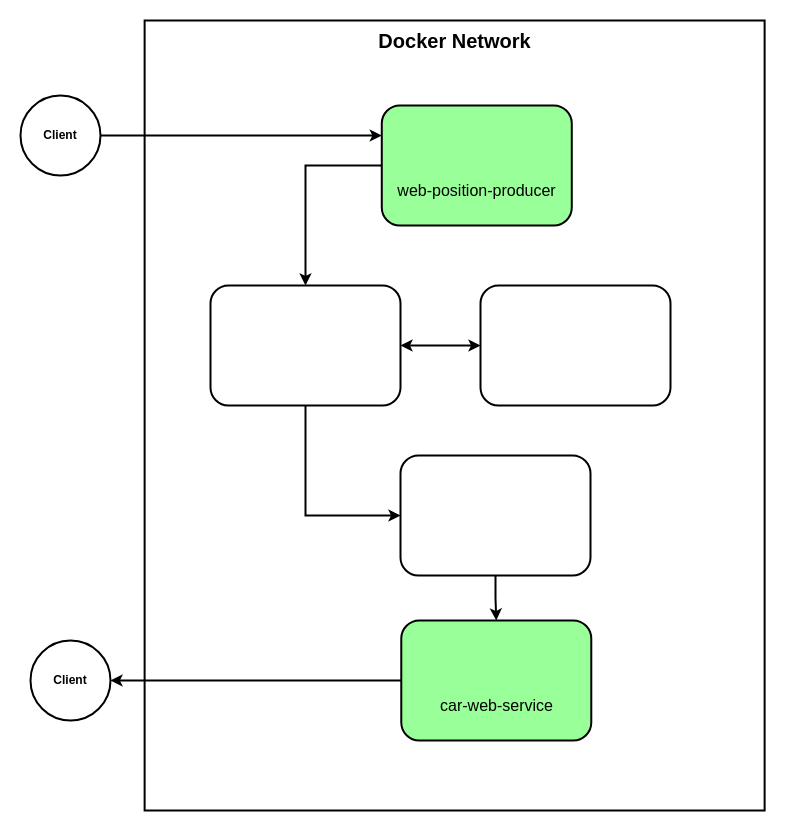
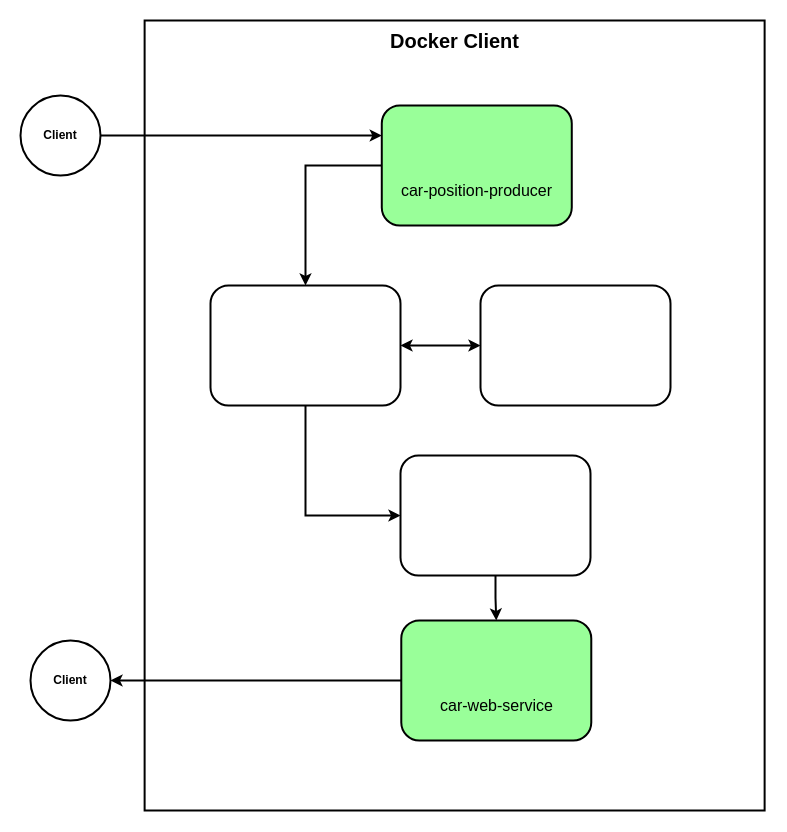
  <mxCell id="0" />
  <mxCell id="1" parent="0" />
  <mxCell id="2" value="" style="rounded=0;whiteSpace=wrap;html=1;fillColor=none;strokeWidth=2;" parent="1" vertex="1"><mxGeometry x="144.12" y="20" width="620" height="790" as="geometry" /></mxCell>
  <mxCell id="3" value="" style="rounded=1;whiteSpace=wrap;html=1;strokeWidth=2;" parent="1" vertex="1"><mxGeometry x="480" y="285" width="190" height="120" as="geometry" /></mxCell>
  <mxCell id="4" style="edgeStyle=orthogonalEdgeStyle;rounded=0;orthogonalLoop=1;jettySize=auto;html=1;exitX=0;exitY=0.5;exitDx=0;exitDy=0;entryX=1;entryY=0.5;entryDx=0;entryDy=0;strokeWidth=2;" parent="1" source="5" target="28" edge="1"><mxGeometry relative="1" as="geometry" /></mxCell>
  <mxCell id="5" value="" style="rounded=1;whiteSpace=wrap;html=1;fillColor=#99FF99;strokeWidth=2;" parent="1" vertex="1"><mxGeometry x="400.78" y="620" width="190" height="120" as="geometry" /></mxCell>
  <mxCell id="6" value="" style="shape=image;verticalLabelPosition=bottom;labelBackgroundColor=default;verticalAlign=top;aspect=fixed;imageAspect=0;image=https://bgasparotto.com/wp-content/uploads/2017/12/spring-boot-logo.png;" parent="1" vertex="1"><mxGeometry x="420.79" y="650" width="66.66" height="35" as="geometry" /></mxCell>
  <mxCell id="7" value="" style="shape=image;verticalLabelPosition=bottom;labelBackgroundColor=default;verticalAlign=top;aspect=fixed;imageAspect=0;image=https://www.tanaakk.com/wp-content/uploads/2021/11/Moby-logo.png;" parent="1" vertex="1"><mxGeometry x="520.79" y="640" width="55.78" height="40" as="geometry" /></mxCell>
  <mxCell id="8" style="edgeStyle=orthogonalEdgeStyle;rounded=0;orthogonalLoop=1;jettySize=auto;html=1;exitX=0;exitY=0.5;exitDx=0;exitDy=0;entryX=0.5;entryY=0;entryDx=0;entryDy=0;strokeWidth=2;" parent="1" source="9" target="17" edge="1"><mxGeometry relative="1" as="geometry" /></mxCell>
  <mxCell id="9" value="" style="rounded=1;whiteSpace=wrap;html=1;fillColor=#99FF99;strokeWidth=2;" parent="1" vertex="1"><mxGeometry x="381.28" y="105" width="190" height="120" as="geometry" /></mxCell>
  <mxCell id="10" value="" style="shape=image;verticalLabelPosition=bottom;labelBackgroundColor=default;verticalAlign=top;aspect=fixed;imageAspect=0;image=https://bgasparotto.com/wp-content/uploads/2017/12/spring-boot-logo.png;" parent="1" vertex="1"><mxGeometry x="406.29" y="130" width="66.66" height="35" as="geometry" /></mxCell>
  <mxCell id="11" value="" style="shape=image;verticalLabelPosition=bottom;labelBackgroundColor=default;verticalAlign=top;aspect=fixed;imageAspect=0;image=https://www.tanaakk.com/wp-content/uploads/2021/11/Moby-logo.png;" parent="1" vertex="1"><mxGeometry x="501.29" y="125" width="55.78" height="40" as="geometry" /></mxCell>
  <mxCell id="12" value="&lt;font style=&quot;font-size: 16px;&quot;&gt;car-web-service&lt;/font&gt;" style="text;html=1;align=center;verticalAlign=middle;resizable=0;points=[];autosize=1;strokeColor=none;fillColor=none;" parent="1" vertex="1"><mxGeometry x="425.79" y="690" width="140" height="30" as="geometry" /></mxCell>
- <mxCell id="13" value="&lt;font style=&quot;font-size: 16px;&quot;&gt;web-position-producer&lt;/font&gt;" style="text;html=1;align=center;verticalAlign=middle;resizable=0;points=[];autosize=1;strokeColor=none;fillColor=none;" parent="1" vertex="1"><mxGeometry x="391.29" y="175" width="170" height="30" as="geometry" /></mxCell>
- <mxCell id="14" value="&lt;b&gt;&lt;font style=&quot;font-size: 20px;&quot;&gt;Docker Network&lt;/font&gt;&lt;/b&gt;" style="text;html=1;align=center;verticalAlign=middle;resizable=0;points=[];autosize=1;strokeColor=none;fillColor=none;" parent="1" vertex="1"><mxGeometry x="364.12" y="20" width="180" height="40" as="geometry" /></mxCell>
+ <mxCell id="13" value="&lt;font style=&quot;font-size: 16px;&quot;&gt;car-position-producer&lt;/font&gt;" style="text;html=1;align=center;verticalAlign=middle;resizable=0;points=[];autosize=1;strokeColor=none;fillColor=none;" parent="1" vertex="1"><mxGeometry x="391.29" y="175" width="170" height="30" as="geometry" /></mxCell>
+ <mxCell id="14" value="&lt;b&gt;&lt;font style=&quot;font-size: 20px;&quot;&gt;Docker Client&lt;/font&gt;&lt;/b&gt;" style="text;html=1;align=center;verticalAlign=middle;resizable=0;points=[];autosize=1;strokeColor=none;fillColor=none;" parent="1" vertex="1"><mxGeometry x="364.12" y="20" width="180" height="40" as="geometry" /></mxCell>
  <mxCell id="15" style="edgeStyle=orthogonalEdgeStyle;rounded=0;orthogonalLoop=1;jettySize=auto;html=1;exitX=0.5;exitY=1;exitDx=0;exitDy=0;entryX=0;entryY=0.5;entryDx=0;entryDy=0;strokeWidth=2;" parent="1" source="17" target="23" edge="1"><mxGeometry relative="1" as="geometry" /></mxCell>
  <mxCell id="16" style="edgeStyle=orthogonalEdgeStyle;rounded=0;orthogonalLoop=1;jettySize=auto;html=1;exitX=1;exitY=0.5;exitDx=0;exitDy=0;entryX=0;entryY=0.5;entryDx=0;entryDy=0;startArrow=classic;startFill=1;strokeWidth=2;" parent="1" source="17" target="3" edge="1"><mxGeometry relative="1" as="geometry" /></mxCell>
  <mxCell id="17" value="" style="rounded=1;whiteSpace=wrap;html=1;strokeWidth=2;" parent="1" vertex="1"><mxGeometry x="210" y="285" width="190" height="120" as="geometry" /></mxCell>
  <mxCell id="18" value="" style="shape=image;verticalLabelPosition=bottom;labelBackgroundColor=default;verticalAlign=top;aspect=fixed;imageAspect=0;image=https://upload.wikimedia.org/wikipedia/commons/thumb/5/53/Apache_kafka_wordtype.svg/1280px-Apache_kafka_wordtype.svg.png;" parent="1" vertex="1"><mxGeometry x="221.28" y="315" width="160" height="80" as="geometry" /></mxCell>
  <mxCell id="19" value="" style="shape=image;verticalLabelPosition=bottom;labelBackgroundColor=default;verticalAlign=top;aspect=fixed;imageAspect=0;image=https://upload.wikimedia.org/wikipedia/commons/7/77/Apache_ZooKeeper_logo.svg;" parent="1" vertex="1"><mxGeometry x="491.27" y="304.45" width="167.46" height="90.55" as="geometry" /></mxCell>
  <mxCell id="20" value="" style="shape=image;verticalLabelPosition=bottom;labelBackgroundColor=default;verticalAlign=top;aspect=fixed;imageAspect=0;image=https://www.tanaakk.com/wp-content/uploads/2021/11/Moby-logo.png;" parent="1" vertex="1"><mxGeometry x="329.22" y="295" width="55.78" height="40" as="geometry" /></mxCell>
  <mxCell id="21" value="" style="shape=image;verticalLabelPosition=bottom;labelBackgroundColor=default;verticalAlign=top;aspect=fixed;imageAspect=0;image=https://www.tanaakk.com/wp-content/uploads/2021/11/Moby-logo.png;" parent="1" vertex="1"><mxGeometry x="599.22" y="295" width="55.78" height="40" as="geometry" /></mxCell>
  <mxCell id="22" style="edgeStyle=orthogonalEdgeStyle;rounded=0;orthogonalLoop=1;jettySize=auto;html=1;exitX=0.5;exitY=1;exitDx=0;exitDy=0;entryX=0.5;entryY=0;entryDx=0;entryDy=0;strokeWidth=2;" parent="1" source="23" target="5" edge="1"><mxGeometry relative="1" as="geometry" /></mxCell>
  <mxCell id="23" value="" style="rounded=1;whiteSpace=wrap;html=1;strokeWidth=2;" parent="1" vertex="1"><mxGeometry x="400" y="455" width="190" height="120" as="geometry" /></mxCell>
  <mxCell id="24" value="" style="shape=image;verticalLabelPosition=bottom;labelBackgroundColor=default;verticalAlign=top;aspect=fixed;imageAspect=0;image=https://cdn.worldvectorlogo.com/logos/mongodb-icon-2.svg;" parent="1" vertex="1"><mxGeometry x="420.01" y="460" width="110" height="110" as="geometry" /></mxCell>
  <mxCell id="25" value="" style="shape=image;verticalLabelPosition=bottom;labelBackgroundColor=default;verticalAlign=top;aspect=fixed;imageAspect=0;image=https://www.tanaakk.com/wp-content/uploads/2021/11/Moby-logo.png;" parent="1" vertex="1"><mxGeometry x="520.01" y="475" width="55.78" height="40" as="geometry" /></mxCell>
  <mxCell id="26" style="edgeStyle=orthogonalEdgeStyle;rounded=0;orthogonalLoop=1;jettySize=auto;html=1;exitX=1;exitY=0.5;exitDx=0;exitDy=0;entryX=0;entryY=0.25;entryDx=0;entryDy=0;strokeWidth=2;" parent="1" source="27" target="9" edge="1"><mxGeometry relative="1" as="geometry" /></mxCell>
  <mxCell id="27" value="&lt;b&gt;Client&lt;/b&gt;" style="ellipse;whiteSpace=wrap;html=1;aspect=fixed;strokeWidth=2;" parent="1" vertex="1"><mxGeometry x="20" y="95" width="80" height="80" as="geometry" /></mxCell>
  <mxCell id="28" value="&lt;b&gt;Client&lt;/b&gt;" style="ellipse;whiteSpace=wrap;html=1;aspect=fixed;strokeWidth=2;" parent="1" vertex="1"><mxGeometry x="30" y="640" width="80" height="80" as="geometry" /></mxCell>
